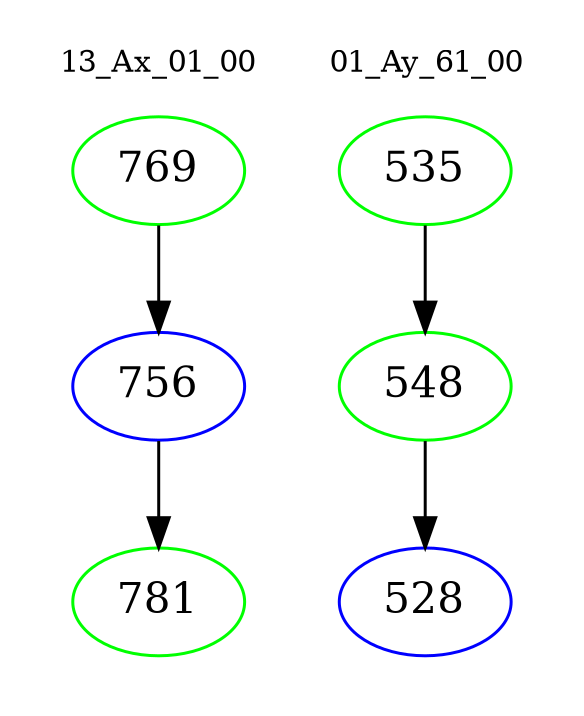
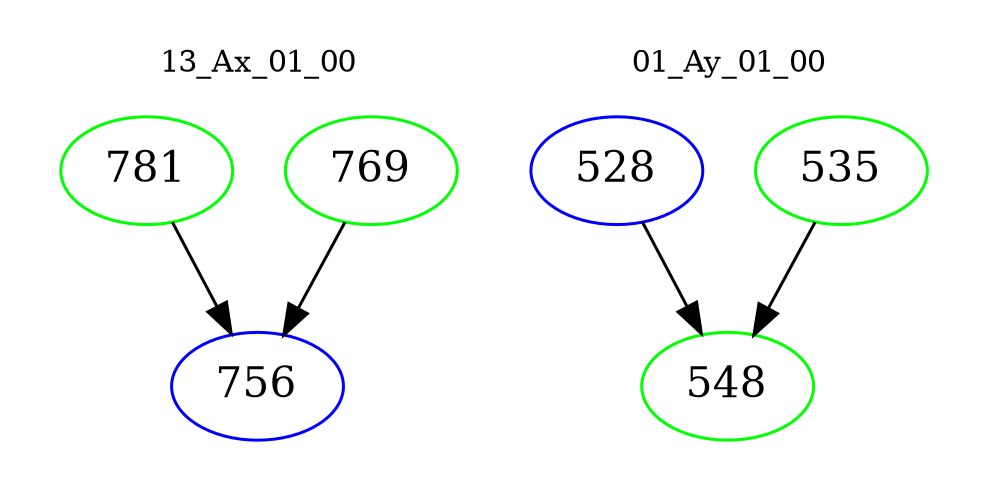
  digraph {
    node [color=green]
    edge [color=black]
    n1 [label=769]
    n2 [color=blue label=756]
    n3 [label=781]
    n4 [label=535]
    n5 [color=blue label=528]
    n6 [label=548]
    subgraph cluster_1 {
      color=white
      fontsize=10
      label="13_Ax_01_00"
      n1
      n2
      n3
    }
    subgraph cluster_2 {
      color=white
      fontsize=10
-     label="01_Ay_61_00"
+     label="01_Ay_01_00"
      n4
      n5
      n6
    }
    n1 -> n2
-   n2 -> n3
+   n3 -> n2
    n4 -> n6
-   n6 -> n5
+   n5 -> n6
  }
